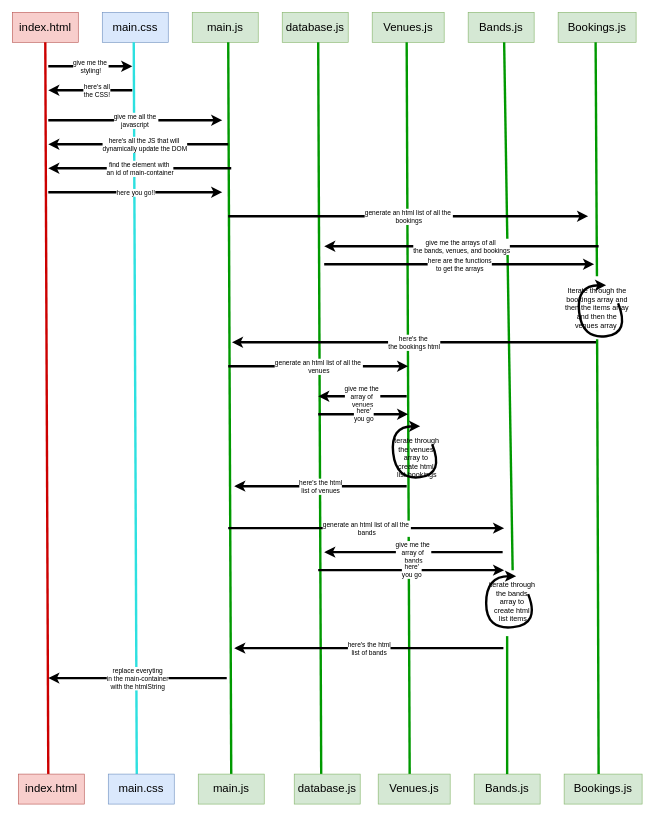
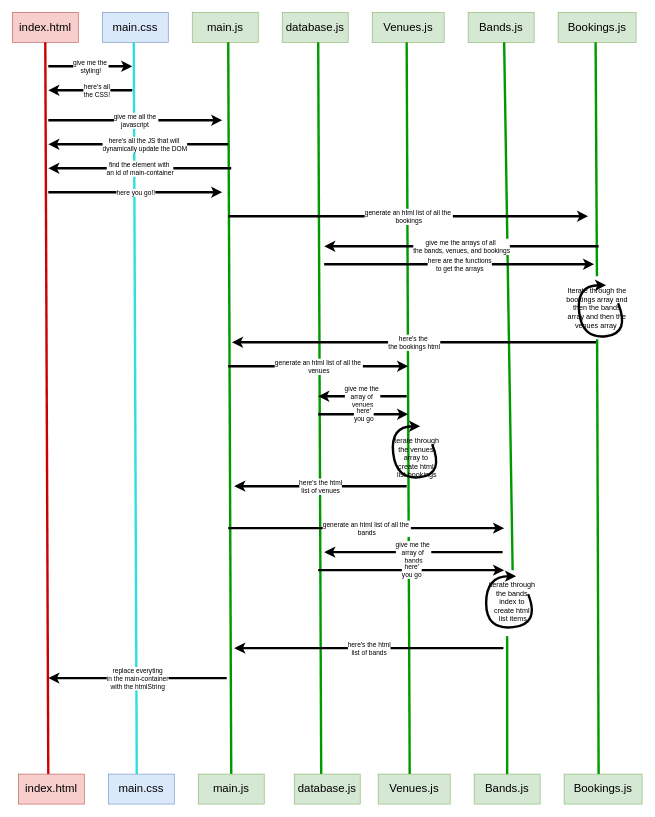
  <mxCell id="0" />
  <mxCell id="1" parent="0" />
  <mxCell id="2" value="&lt;font style=&quot;font-size: 19px;&quot;&gt;index.html&lt;/font&gt;" style="rounded=0;whiteSpace=wrap;html=1;fillColor=#f8cecc;strokeColor=#b85450;" vertex="1" parent="1"><mxGeometry x="20" y="20" width="110" height="50" as="geometry" /></mxCell>
  <mxCell id="3" value="&lt;font style=&quot;font-size: 19px;&quot;&gt;main.css&lt;/font&gt;" style="rounded=0;whiteSpace=wrap;html=1;fillColor=#dae8fc;strokeColor=#6c8ebf;" vertex="1" parent="1"><mxGeometry x="170" y="20" width="110" height="50" as="geometry" /></mxCell>
  <mxCell id="4" value="&lt;font style=&quot;font-size: 19px;&quot;&gt;main.js&lt;/font&gt;" style="rounded=0;whiteSpace=wrap;html=1;fillColor=#d5e8d4;strokeColor=#82b366;" vertex="1" parent="1"><mxGeometry x="320" y="20" width="110" height="50" as="geometry" /></mxCell>
  <mxCell id="5" value="&lt;font style=&quot;font-size: 19px;&quot;&gt;Venues.js&lt;/font&gt;" style="rounded=0;whiteSpace=wrap;html=1;fillColor=#d5e8d4;strokeColor=#82b366;" vertex="1" parent="1"><mxGeometry x="620" y="20" width="120" height="50" as="geometry" /></mxCell>
  <mxCell id="6" value="&lt;font style=&quot;font-size: 19px;&quot;&gt;Bookings.js&lt;/font&gt;" style="rounded=0;whiteSpace=wrap;html=1;fillColor=#d5e8d4;strokeColor=#82b366;" vertex="1" parent="1"><mxGeometry x="930" y="20" width="130" height="50" as="geometry" /></mxCell>
  <mxCell id="7" value="&lt;font style=&quot;font-size: 19px;&quot;&gt;Bands.js&lt;/font&gt;" style="rounded=0;whiteSpace=wrap;html=1;fillColor=#d5e8d4;strokeColor=#82b366;" vertex="1" parent="1"><mxGeometry x="780" y="20" width="110" height="50" as="geometry" /></mxCell>
  <mxCell id="8" value="&lt;font style=&quot;font-size: 19px;&quot;&gt;database.js&lt;/font&gt;" style="rounded=0;whiteSpace=wrap;html=1;fillColor=#d5e8d4;strokeColor=#82b366;" vertex="1" parent="1"><mxGeometry x="470" y="20" width="110" height="50" as="geometry" /></mxCell>
  <mxCell id="9" value="" style="endArrow=none;html=1;entryX=0.5;entryY=1;entryDx=0;entryDy=0;strokeColor=#CC0000;strokeWidth=4;" edge="1" parent="1" target="2"><mxGeometry width="50" height="50" relative="1" as="geometry"><mxPoint x="80" y="1290" as="sourcePoint" /><mxPoint x="580" y="560" as="targetPoint" /></mxGeometry></mxCell>
  <mxCell id="10" value="" style="endArrow=none;html=1;entryX=0.5;entryY=1;entryDx=0;entryDy=0;strokeColor=#2DE0E0;strokeWidth=4;" edge="1" parent="1"><mxGeometry width="50" height="50" relative="1" as="geometry"><mxPoint x="227.5" y="1290" as="sourcePoint" /><mxPoint x="222.5" y="70" as="targetPoint" /></mxGeometry></mxCell>
  <mxCell id="11" value="" style="endArrow=none;html=1;entryX=0.5;entryY=1;entryDx=0;entryDy=0;strokeColor=#009900;strokeWidth=4;" edge="1" parent="1"><mxGeometry width="50" height="50" relative="1" as="geometry"><mxPoint x="385" y="1290" as="sourcePoint" /><mxPoint x="380" y="70" as="targetPoint" /></mxGeometry></mxCell>
  <mxCell id="12" value="" style="endArrow=none;html=1;entryX=0.5;entryY=1;entryDx=0;entryDy=0;strokeColor=#009900;strokeWidth=4;" edge="1" parent="1"><mxGeometry width="50" height="50" relative="1" as="geometry"><mxPoint x="535" y="1290" as="sourcePoint" /><mxPoint x="530" y="70" as="targetPoint" /></mxGeometry></mxCell>
  <mxCell id="13" value="" style="endArrow=none;html=1;entryX=0.5;entryY=1;entryDx=0;entryDy=0;strokeColor=#009900;strokeWidth=4;" edge="1" parent="1"><mxGeometry width="50" height="50" relative="1" as="geometry"><mxPoint x="682.5" y="1290" as="sourcePoint" /><mxPoint x="677.5" y="70" as="targetPoint" /></mxGeometry></mxCell>
  <mxCell id="14" value="" style="endArrow=none;html=1;entryX=0.5;entryY=1;entryDx=0;entryDy=0;strokeColor=#009900;strokeWidth=4;startArrow=none;" edge="1" parent="1" source="64"><mxGeometry width="50" height="50" relative="1" as="geometry"><mxPoint x="845" y="1290" as="sourcePoint" /><mxPoint x="840" y="70" as="targetPoint" /></mxGeometry></mxCell>
  <mxCell id="15" value="" style="endArrow=none;html=1;entryX=0.5;entryY=1;entryDx=0;entryDy=0;strokeColor=#009900;strokeWidth=4;startArrow=none;" edge="1" parent="1" source="51"><mxGeometry width="50" height="50" relative="1" as="geometry"><mxPoint x="997.5" y="1290" as="sourcePoint" /><mxPoint x="992.5" y="70" as="targetPoint" /></mxGeometry></mxCell>
  <mxCell id="16" value="&lt;font style=&quot;font-size: 19px;&quot;&gt;index.html&lt;/font&gt;" style="rounded=0;whiteSpace=wrap;html=1;fillColor=#f8cecc;strokeColor=#b85450;" vertex="1" parent="1"><mxGeometry x="30" y="1290" width="110" height="50" as="geometry" /></mxCell>
  <mxCell id="17" value="&lt;font style=&quot;font-size: 19px;&quot;&gt;main.css&lt;/font&gt;" style="rounded=0;whiteSpace=wrap;html=1;fillColor=#dae8fc;strokeColor=#6c8ebf;" vertex="1" parent="1"><mxGeometry x="180" y="1290" width="110" height="50" as="geometry" /></mxCell>
  <mxCell id="18" value="&lt;font style=&quot;font-size: 19px;&quot;&gt;main.js&lt;/font&gt;" style="rounded=0;whiteSpace=wrap;html=1;fillColor=#d5e8d4;strokeColor=#82b366;" vertex="1" parent="1"><mxGeometry x="330" y="1290" width="110" height="50" as="geometry" /></mxCell>
  <mxCell id="19" value="&lt;font style=&quot;font-size: 19px;&quot;&gt;database.js&lt;/font&gt;" style="rounded=0;whiteSpace=wrap;html=1;fillColor=#d5e8d4;strokeColor=#82b366;" vertex="1" parent="1"><mxGeometry x="490" y="1290" width="110" height="50" as="geometry" /></mxCell>
  <mxCell id="20" value="&lt;font style=&quot;font-size: 19px;&quot;&gt;Venues.js&lt;/font&gt;" style="rounded=0;whiteSpace=wrap;html=1;fillColor=#d5e8d4;strokeColor=#82b366;" vertex="1" parent="1"><mxGeometry x="630" y="1290" width="120" height="50" as="geometry" /></mxCell>
  <mxCell id="21" value="&lt;font style=&quot;font-size: 19px;&quot;&gt;Bands.js&lt;/font&gt;" style="rounded=0;whiteSpace=wrap;html=1;fillColor=#d5e8d4;strokeColor=#82b366;" vertex="1" parent="1"><mxGeometry x="790" y="1290" width="110" height="50" as="geometry" /></mxCell>
  <mxCell id="22" value="&lt;font style=&quot;font-size: 19px;&quot;&gt;Bookings.js&lt;/font&gt;" style="rounded=0;whiteSpace=wrap;html=1;fillColor=#d5e8d4;strokeColor=#82b366;" vertex="1" parent="1"><mxGeometry x="940" y="1290" width="130" height="50" as="geometry" /></mxCell>
  <mxCell id="23" value="" style="endArrow=classic;html=1;strokeColor=#000000;strokeWidth=4;" edge="1" parent="1"><mxGeometry relative="1" as="geometry"><mxPoint x="80" y="110" as="sourcePoint" /><mxPoint x="220" y="110" as="targetPoint" /></mxGeometry></mxCell>
  <mxCell id="24" value="give me the&amp;nbsp;&lt;br&gt;styling!" style="edgeLabel;resizable=0;html=1;align=center;verticalAlign=middle;" connectable="0" vertex="1" parent="23"><mxGeometry relative="1" as="geometry" /></mxCell>
  <mxCell id="25" value="" style="endArrow=classic;html=1;strokeColor=#000000;strokeWidth=4;" edge="1" parent="1"><mxGeometry relative="1" as="geometry"><mxPoint x="220" y="150" as="sourcePoint" /><mxPoint x="80" y="150" as="targetPoint" /><Array as="points" /></mxGeometry></mxCell>
  <mxCell id="26" value="here's all &lt;br&gt;the&amp;nbsp;CSS!" style="edgeLabel;resizable=0;html=1;align=center;verticalAlign=middle;" connectable="0" vertex="1" parent="25"><mxGeometry relative="1" as="geometry"><mxPoint x="10" as="offset" /></mxGeometry></mxCell>
  <mxCell id="27" value="" style="endArrow=classic;html=1;strokeColor=#000000;strokeWidth=4;" edge="1" parent="1"><mxGeometry relative="1" as="geometry"><mxPoint x="80" y="200" as="sourcePoint" /><mxPoint x="370" y="200" as="targetPoint" /></mxGeometry></mxCell>
  <mxCell id="28" value="give me all the&amp;nbsp;&lt;br&gt;javascript&amp;nbsp;" style="edgeLabel;resizable=0;html=1;align=center;verticalAlign=middle;" connectable="0" vertex="1" parent="27"><mxGeometry relative="1" as="geometry" /></mxCell>
  <mxCell id="29" value="" style="endArrow=classic;html=1;strokeColor=#000000;strokeWidth=4;" edge="1" parent="1"><mxGeometry relative="1" as="geometry"><mxPoint x="380" y="240" as="sourcePoint" /><mxPoint x="80" y="240" as="targetPoint" /><Array as="points" /></mxGeometry></mxCell>
  <mxCell id="30" value="here's all&amp;nbsp;the JS that will&amp;nbsp;&lt;br&gt;dynamically update the DOM" style="edgeLabel;resizable=0;html=1;align=center;verticalAlign=middle;" connectable="0" vertex="1" parent="29"><mxGeometry relative="1" as="geometry"><mxPoint x="10" as="offset" /></mxGeometry></mxCell>
  <mxCell id="31" value="" style="endArrow=classic;html=1;strokeColor=#000000;strokeWidth=4;" edge="1" parent="1"><mxGeometry relative="1" as="geometry"><mxPoint x="385" y="280" as="sourcePoint" /><mxPoint x="80" y="280" as="targetPoint" /></mxGeometry></mxCell>
  <mxCell id="32" value="find the element with&amp;nbsp;&lt;br&gt;an id of main-container" style="edgeLabel;resizable=0;html=1;align=center;verticalAlign=middle;" connectable="0" vertex="1" parent="31"><mxGeometry relative="1" as="geometry" /></mxCell>
  <mxCell id="33" value="" style="endArrow=classic;html=1;strokeColor=#000000;strokeWidth=4;" edge="1" parent="1"><mxGeometry relative="1" as="geometry"><mxPoint x="380" y="360" as="sourcePoint" /><mxPoint x="980" y="360" as="targetPoint" /></mxGeometry></mxCell>
  <mxCell id="34" value="generate an html list of all the&amp;nbsp;&lt;br&gt;bookings" style="edgeLabel;resizable=0;html=1;align=center;verticalAlign=middle;" connectable="0" vertex="1" parent="33"><mxGeometry relative="1" as="geometry" /></mxCell>
  <mxCell id="35" value="" style="endArrow=classic;html=1;strokeColor=#000000;strokeWidth=4;" edge="1" parent="1"><mxGeometry relative="1" as="geometry"><mxPoint x="80" y="320" as="sourcePoint" /><mxPoint x="370" y="320" as="targetPoint" /></mxGeometry></mxCell>
  <mxCell id="36" value="here you go!!" style="edgeLabel;resizable=0;html=1;align=center;verticalAlign=middle;" connectable="0" vertex="1" parent="35"><mxGeometry relative="1" as="geometry" /></mxCell>
  <mxCell id="37" value="" style="endArrow=classic;html=1;strokeColor=#000000;strokeWidth=4;" edge="1" parent="1"><mxGeometry relative="1" as="geometry"><mxPoint x="997.5" y="410" as="sourcePoint" /><mxPoint x="540" y="410" as="targetPoint" /></mxGeometry></mxCell>
  <mxCell id="38" value="give me the arrays of all&amp;nbsp;&lt;br&gt;the bands, venues, and bookings" style="edgeLabel;resizable=0;html=1;align=center;verticalAlign=middle;" connectable="0" vertex="1" parent="37"><mxGeometry relative="1" as="geometry" /></mxCell>
  <mxCell id="39" value="" style="curved=1;endArrow=classic;html=1;strokeColor=#000000;strokeWidth=4;" edge="1" parent="1"><mxGeometry width="50" height="50" relative="1" as="geometry"><mxPoint x="1030" y="505" as="sourcePoint" /><mxPoint x="1010" y="475" as="targetPoint" /><Array as="points"><mxPoint x="1050" y="555" /><mxPoint x="970" y="565" /><mxPoint x="960" y="475" /></Array></mxGeometry></mxCell>
  <mxCell id="40" value="" style="curved=1;endArrow=classic;html=1;strokeColor=#000000;strokeWidth=4;" edge="1" parent="1"><mxGeometry width="50" height="50" relative="1" as="geometry"><mxPoint x="720" y="740" as="sourcePoint" /><mxPoint x="700" y="710" as="targetPoint" /><Array as="points"><mxPoint x="740" y="790" /><mxPoint x="660" y="800" /><mxPoint x="650" y="710" /></Array></mxGeometry></mxCell>
  <mxCell id="41" value="" style="endArrow=classic;html=1;strokeColor=#000000;strokeWidth=4;" edge="1" parent="1"><mxGeometry relative="1" as="geometry"><mxPoint x="993.75" y="570" as="sourcePoint" /><mxPoint x="386.25" y="570" as="targetPoint" /></mxGeometry></mxCell>
  <mxCell id="42" value="here's the&amp;nbsp;&lt;br&gt;the bookings html" style="edgeLabel;resizable=0;html=1;align=center;verticalAlign=middle;" connectable="0" vertex="1" parent="41"><mxGeometry relative="1" as="geometry" /></mxCell>
  <mxCell id="43" value="" style="endArrow=classic;html=1;strokeColor=#000000;strokeWidth=4;" edge="1" parent="1"><mxGeometry relative="1" as="geometry"><mxPoint x="380" y="610" as="sourcePoint" /><mxPoint x="680" y="610" as="targetPoint" /></mxGeometry></mxCell>
  <mxCell id="44" value="generate an html list of all the&amp;nbsp;&lt;br&gt;venues" style="edgeLabel;resizable=0;html=1;align=center;verticalAlign=middle;" connectable="0" vertex="1" parent="43"><mxGeometry relative="1" as="geometry" /></mxCell>
  <mxCell id="45" value="" style="endArrow=classic;html=1;strokeColor=#000000;strokeWidth=4;" edge="1" parent="1"><mxGeometry relative="1" as="geometry"><mxPoint x="677.5" y="660" as="sourcePoint" /><mxPoint x="530" y="660" as="targetPoint" /></mxGeometry></mxCell>
  <mxCell id="46" value="give me the&amp;nbsp;&lt;br&gt;array of&amp;nbsp;&lt;br&gt;venues" style="edgeLabel;resizable=0;html=1;align=center;verticalAlign=middle;" connectable="0" vertex="1" parent="45"><mxGeometry relative="1" as="geometry" /></mxCell>
  <mxCell id="47" value="" style="curved=1;endArrow=classic;html=1;strokeColor=#000000;strokeWidth=4;" edge="1" parent="1"><mxGeometry width="50" height="50" relative="1" as="geometry"><mxPoint x="880" y="990" as="sourcePoint" /><mxPoint x="860" y="960" as="targetPoint" /><Array as="points"><mxPoint x="900" y="1040" /><mxPoint x="810" y="1050" /><mxPoint x="810" y="960" /></Array></mxGeometry></mxCell>
  <mxCell id="48" value="" style="endArrow=classic;html=1;strokeColor=#000000;strokeWidth=4;" edge="1" parent="1"><mxGeometry relative="1" as="geometry"><mxPoint x="540" y="440" as="sourcePoint" /><mxPoint x="990" y="440" as="targetPoint" /></mxGeometry></mxCell>
  <mxCell id="49" value="here are the functions&lt;br&gt;to get the arrays" style="edgeLabel;resizable=0;html=1;align=center;verticalAlign=middle;" connectable="0" vertex="1" parent="48"><mxGeometry relative="1" as="geometry" /></mxCell>
  <mxCell id="50" value="" style="endArrow=none;html=1;entryX=0.5;entryY=1;entryDx=0;entryDy=0;strokeColor=#009900;strokeWidth=4;" edge="1" parent="1" target="51"><mxGeometry width="50" height="50" relative="1" as="geometry"><mxPoint x="997.5" y="1290" as="sourcePoint" /><mxPoint x="992.5" y="70" as="targetPoint" /></mxGeometry></mxCell>
- <mxCell id="51" value="Iterate through the bookings array and then the items array and then the venues array&amp;nbsp;" style="text;html=1;strokeColor=none;fillColor=none;align=center;verticalAlign=middle;whiteSpace=wrap;rounded=0;" vertex="1" parent="1"><mxGeometry x="940" y="460" width="110" height="105" as="geometry" /></mxCell>
+ <mxCell id="51" value="Iterate through the bookings array and then the bands array and then the venues array&amp;nbsp;" style="text;html=1;strokeColor=none;fillColor=none;align=center;verticalAlign=middle;whiteSpace=wrap;rounded=0;" vertex="1" parent="1"><mxGeometry x="940" y="460" width="110" height="105" as="geometry" /></mxCell>
  <mxCell id="52" value="" style="endArrow=classic;html=1;strokeColor=#000000;strokeWidth=4;" edge="1" parent="1"><mxGeometry relative="1" as="geometry"><mxPoint x="530" y="690" as="sourcePoint" /><mxPoint x="680" y="690" as="targetPoint" /></mxGeometry></mxCell>
  <mxCell id="53" value="here'&lt;br&gt;you go" style="edgeLabel;resizable=0;html=1;align=center;verticalAlign=middle;" connectable="0" vertex="1" parent="52"><mxGeometry relative="1" as="geometry" /></mxCell>
  <mxCell id="54" value="iterate through&amp;nbsp;&lt;br&gt;the venues&amp;nbsp;&lt;br&gt;array to&amp;nbsp;&lt;br&gt;create html&amp;nbsp;&lt;br&gt;list bookings" style="text;html=1;strokeColor=none;fillColor=none;align=center;verticalAlign=middle;whiteSpace=wrap;rounded=0;" vertex="1" parent="1"><mxGeometry x="640" y="710" width="110" height="105" as="geometry" /></mxCell>
  <mxCell id="55" value="" style="endArrow=classic;html=1;strokeColor=#000000;strokeWidth=4;" edge="1" parent="1"><mxGeometry relative="1" as="geometry"><mxPoint x="677.5" y="810" as="sourcePoint" /><mxPoint x="390" y="810" as="targetPoint" /></mxGeometry></mxCell>
  <mxCell id="56" value="here's the&amp;nbsp;html&lt;br&gt;list of venues" style="edgeLabel;resizable=0;html=1;align=center;verticalAlign=middle;" connectable="0" vertex="1" parent="55"><mxGeometry relative="1" as="geometry" /></mxCell>
  <mxCell id="57" value="" style="endArrow=classic;html=1;strokeColor=#000000;strokeWidth=4;" edge="1" parent="1"><mxGeometry relative="1" as="geometry"><mxPoint x="380" y="880" as="sourcePoint" /><mxPoint x="840" y="880" as="targetPoint" /></mxGeometry></mxCell>
  <mxCell id="58" value="generate an html list of all the&amp;nbsp;&lt;br&gt;bands" style="edgeLabel;resizable=0;html=1;align=center;verticalAlign=middle;" connectable="0" vertex="1" parent="57"><mxGeometry relative="1" as="geometry" /></mxCell>
  <mxCell id="59" value="" style="endArrow=classic;html=1;strokeColor=#000000;strokeWidth=4;" edge="1" parent="1"><mxGeometry relative="1" as="geometry"><mxPoint x="837.5" y="920" as="sourcePoint" /><mxPoint x="540" y="920" as="targetPoint" /></mxGeometry></mxCell>
  <mxCell id="60" value="give me the&amp;nbsp;&lt;br&gt;array of&amp;nbsp;&lt;br&gt;bands" style="edgeLabel;resizable=0;html=1;align=center;verticalAlign=middle;" connectable="0" vertex="1" parent="59"><mxGeometry relative="1" as="geometry" /></mxCell>
  <mxCell id="61" value="" style="endArrow=classic;html=1;strokeColor=#000000;strokeWidth=4;" edge="1" parent="1"><mxGeometry relative="1" as="geometry"><mxPoint x="530" y="950" as="sourcePoint" /><mxPoint x="840" y="950" as="targetPoint" /></mxGeometry></mxCell>
  <mxCell id="62" value="here'&lt;br&gt;you go" style="edgeLabel;resizable=0;html=1;align=center;verticalAlign=middle;" connectable="0" vertex="1" parent="61"><mxGeometry relative="1" as="geometry" /></mxCell>
  <mxCell id="63" value="" style="endArrow=none;html=1;strokeColor=#009900;strokeWidth=4;" edge="1" parent="1"><mxGeometry width="50" height="50" relative="1" as="geometry"><mxPoint x="845" y="1290" as="sourcePoint" /><mxPoint x="845" y="1060" as="targetPoint" /></mxGeometry></mxCell>
- <mxCell id="64" value="iterate through&amp;nbsp;&lt;br&gt;the bands&amp;nbsp;&lt;br&gt;array to&amp;nbsp;&lt;br&gt;create html&amp;nbsp;&lt;br&gt;list items" style="text;html=1;strokeColor=none;fillColor=none;align=center;verticalAlign=middle;whiteSpace=wrap;rounded=0;" vertex="1" parent="1"><mxGeometry x="800" y="950" width="110" height="105" as="geometry" /></mxCell>
+ <mxCell id="64" value="iterate through&amp;nbsp;&lt;br&gt;the bands&amp;nbsp;&lt;br&gt;index to&amp;nbsp;&lt;br&gt;create html&amp;nbsp;&lt;br&gt;list items" style="text;html=1;strokeColor=none;fillColor=none;align=center;verticalAlign=middle;whiteSpace=wrap;rounded=0;" vertex="1" parent="1"><mxGeometry x="800" y="950" width="110" height="105" as="geometry" /></mxCell>
  <mxCell id="65" value="" style="endArrow=classic;html=1;strokeColor=#000000;strokeWidth=4;" edge="1" parent="1"><mxGeometry relative="1" as="geometry"><mxPoint x="838.75" y="1080" as="sourcePoint" /><mxPoint x="390" y="1080" as="targetPoint" /></mxGeometry></mxCell>
  <mxCell id="66" value="here's the&amp;nbsp;html&lt;br&gt;list of bands" style="edgeLabel;resizable=0;html=1;align=center;verticalAlign=middle;" connectable="0" vertex="1" parent="65"><mxGeometry relative="1" as="geometry" /></mxCell>
  <mxCell id="67" value="" style="endArrow=classic;html=1;strokeColor=#000000;strokeWidth=4;" edge="1" parent="1"><mxGeometry relative="1" as="geometry"><mxPoint x="377.5" y="1130" as="sourcePoint" /><mxPoint x="80" y="1130" as="targetPoint" /></mxGeometry></mxCell>
  <mxCell id="68" value="replace everyting&lt;br&gt;in the main-container&lt;br&gt;with the htmlString" style="edgeLabel;resizable=0;html=1;align=center;verticalAlign=middle;" connectable="0" vertex="1" parent="67"><mxGeometry relative="1" as="geometry" /></mxCell>
